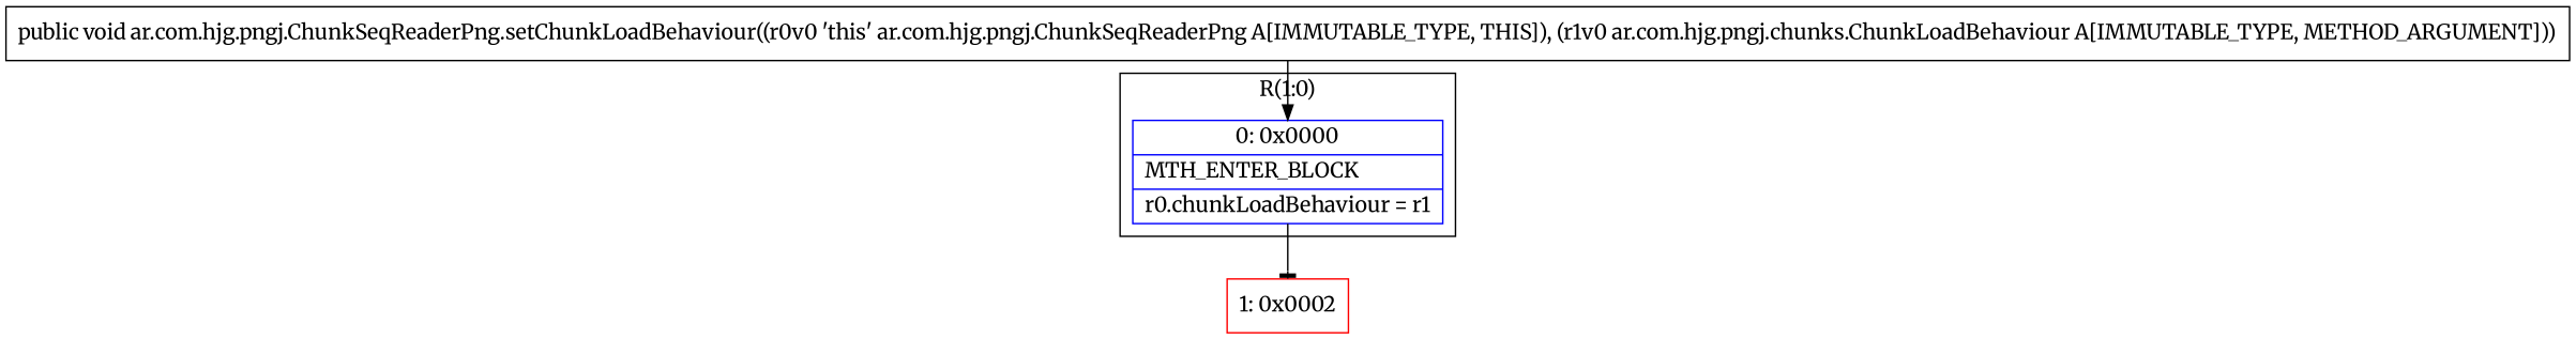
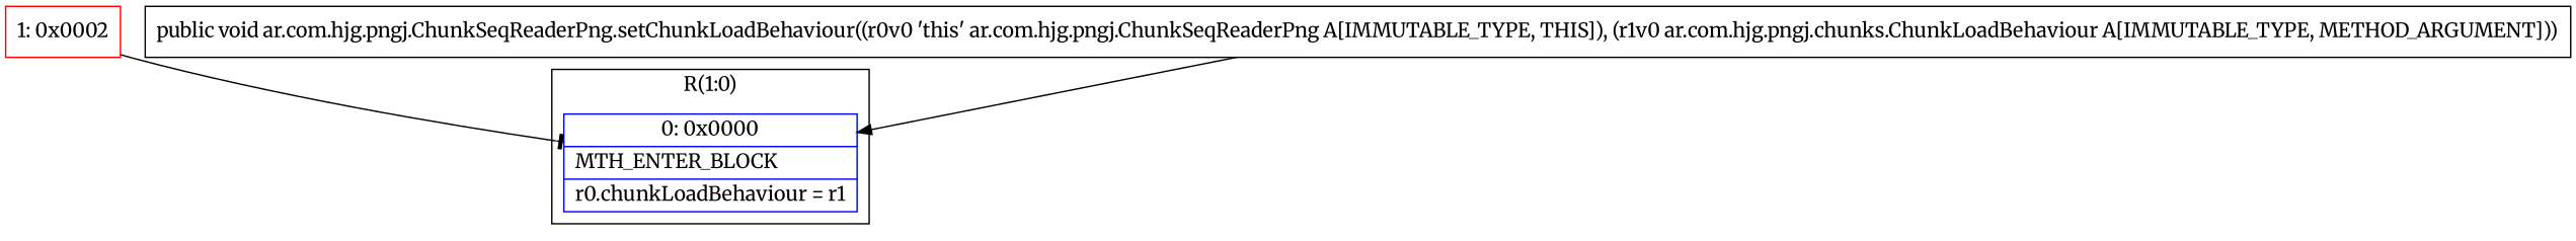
  digraph {
    fontname=Merriweather
    node [shape=record fontname=Merriweather]
    edge [style=solid fontname=Merriweather]
    n1 [color=blue label="{0\:\ 0x0000|MTH_ENTER_BLOCK\l|r0.chunkLoadBehaviour = r1\l}"]
    n2 [color=red label="{1\:\ 0x0002}"]
    n3 [label="{public void ar.com.hjg.pngj.ChunkSeqReaderPng.setChunkLoadBehaviour((r0v0 'this' ar.com.hjg.pngj.ChunkSeqReaderPng A[IMMUTABLE_TYPE, THIS]), (r1v0 ar.com.hjg.pngj.chunks.ChunkLoadBehaviour A[IMMUTABLE_TYPE, METHOD_ARGUMENT])) }"]
    subgraph cluster_1 {
      label="R(1:0)"
      n1
    }
-   n1 -> n2 [arrowhead=tee]
+   n2 -> n1 [arrowhead=tee]
    n3 -> n1 [arrowhead=normal]
  }
